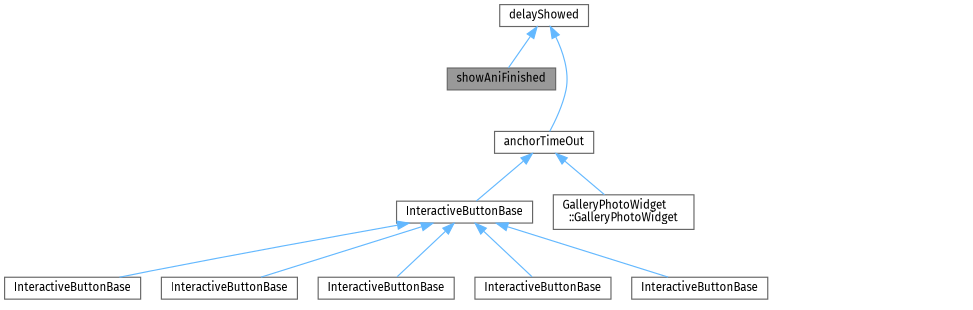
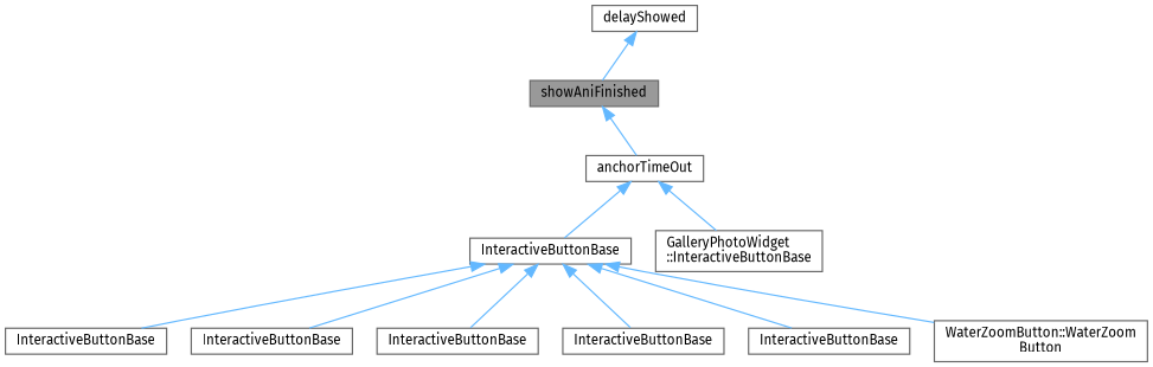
  digraph {
    fontname="Fira Sans"
    rankdir=TB
    node [color=grey40 fillcolor=white fontname="Fira Sans" fontsize=10 shape=box style=filled]
    edge [color=steelblue1 dir=back fontname="Fira Sans" fontsize=10 labelfontname=Helvetica labelfontsize=10 style=solid]
    n1 [color=gray40 fillcolor=grey60 fontcolor=black height=0.2 label=showAniFinished width=0.4]
    n2 [height=0.2 label=anchorTimeOut width=0.4]
    n3 [height=0.2 label=InteractiveButtonBase width=0.4]
-   n4 [height=0.2 label="GalleryPhotoWidget\l::GalleryPhotoWidget" width=0.4]
+   n4 [height=0.2 label="GalleryPhotoWidget\l::InteractiveButtonBase" width=0.4]
    n5 [height=0.2 label=delayShowed width=0.4]
    n6 [height=0.2 label=InteractiveButtonBase width=0.4]
    n7 [height=0.2 label=InteractiveButtonBase width=0.4]
    n8 [height=0.2 label=InteractiveButtonBase width=0.4]
    n9 [height=0.2 label=InteractiveButtonBase width=0.4]
    n10 [height=0.2 label=InteractiveButtonBase width=0.4]
-   n5 -> n2
+   n11 [height=0.2 label="WaterZoomButton::WaterZoom\lButton" width=0.4]
+   n1 -> n2
    n2 -> n3
    n2 -> n4
    n3 -> n6
    n3 -> n7
    n3 -> n8
    n3 -> n9
    n3 -> n10
+   n3 -> n11
    n5 -> n1
  }
